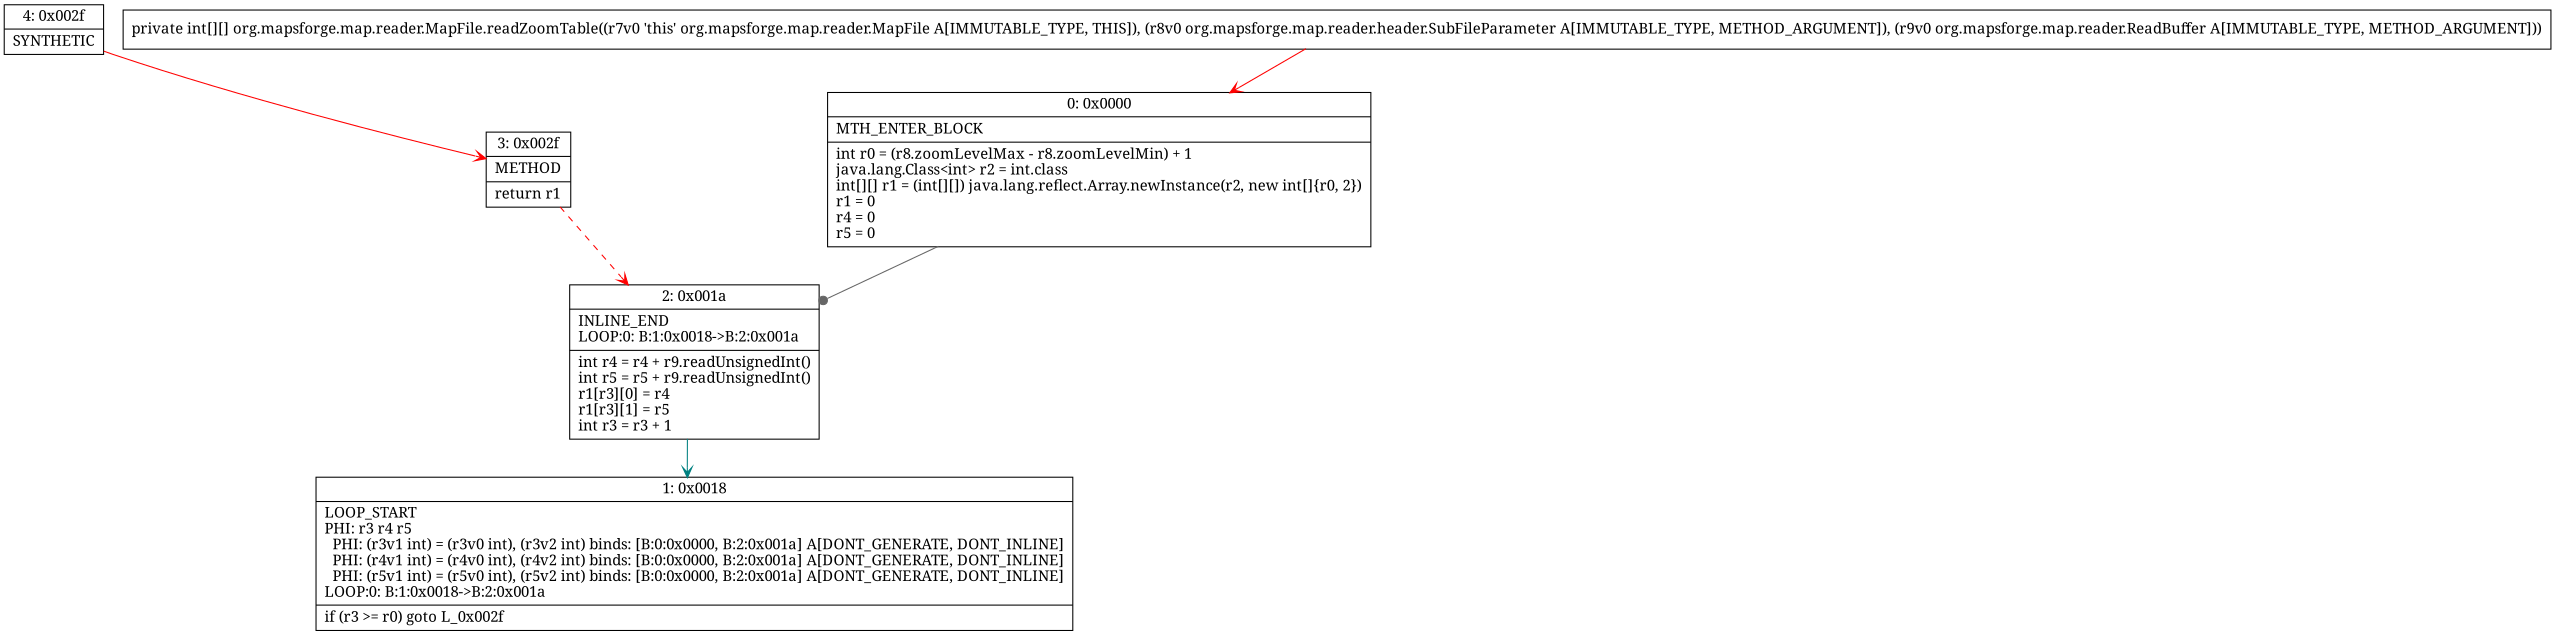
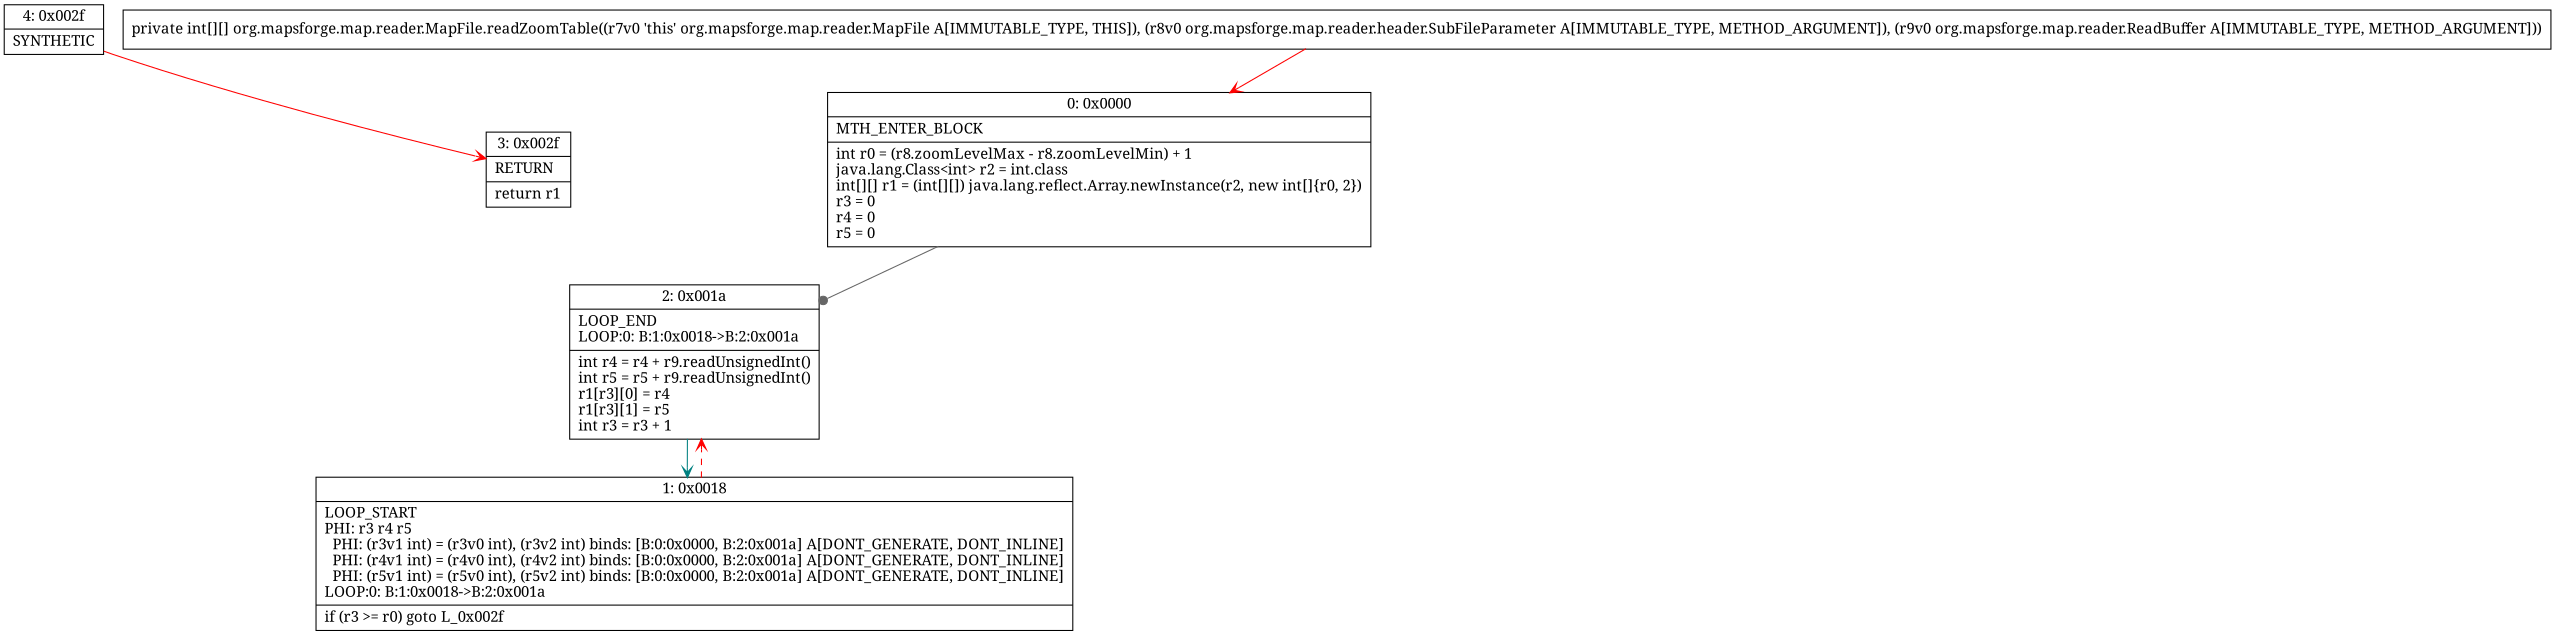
  digraph {
    fontname="Noto Serif"
    node [fontname="Noto Serif" shape=record]
    edge [arrowhead=vee color=red fontname="Noto Serif"]
-   n1 [label="{0\:\ 0x0000|MTH_ENTER_BLOCK\l|int r0 = (r8.zoomLevelMax \- r8.zoomLevelMin) + 1\ljava.lang.Class\<int\> r2 = int.class\lint[][] r1 = (int[][]) java.lang.reflect.Array.newInstance(r2, new int[]\{r0, 2\})\lr1 = 0\lr4 = 0\lr5 = 0\l}"]
-   n2 [label="{2\:\ 0x001a|INLINE_END\lLOOP:0: B:1:0x0018\-\>B:2:0x001a\l|int r4 = r4 + r9.readUnsignedInt()\lint r5 = r5 + r9.readUnsignedInt()\lr1[r3][0] = r4\lr1[r3][1] = r5\lint r3 = r3 + 1\l}"]
+   n1 [label="{0\:\ 0x0000|MTH_ENTER_BLOCK\l|int r0 = (r8.zoomLevelMax \- r8.zoomLevelMin) + 1\ljava.lang.Class\<int\> r2 = int.class\lint[][] r1 = (int[][]) java.lang.reflect.Array.newInstance(r2, new int[]\{r0, 2\})\lr3 = 0\lr4 = 0\lr5 = 0\l}"]
+   n2 [label="{2\:\ 0x001a|LOOP_END\lLOOP:0: B:1:0x0018\-\>B:2:0x001a\l|int r4 = r4 + r9.readUnsignedInt()\lint r5 = r5 + r9.readUnsignedInt()\lr1[r3][0] = r4\lr1[r3][1] = r5\lint r3 = r3 + 1\l}"]
    n3 [label="{1\:\ 0x0018|LOOP_START\lPHI: r3 r4 r5 \l  PHI: (r3v1 int) = (r3v0 int), (r3v2 int) binds: [B:0:0x0000, B:2:0x001a] A[DONT_GENERATE, DONT_INLINE]\l  PHI: (r4v1 int) = (r4v0 int), (r4v2 int) binds: [B:0:0x0000, B:2:0x001a] A[DONT_GENERATE, DONT_INLINE]\l  PHI: (r5v1 int) = (r5v0 int), (r5v2 int) binds: [B:0:0x0000, B:2:0x001a] A[DONT_GENERATE, DONT_INLINE]\lLOOP:0: B:1:0x0018\-\>B:2:0x001a\l|if (r3 \>= r0) goto L_0x002f\l}"]
    n4 [label="{4\:\ 0x002f|SYNTHETIC\l}"]
-   n5 [label="{3\:\ 0x002f|METHOD\l|return r1\l}"]
+   n5 [label="{3\:\ 0x002f|RETURN\l|return r1\l}"]
    n6 [label="{private int[][] org.mapsforge.map.reader.MapFile.readZoomTable((r7v0 'this' org.mapsforge.map.reader.MapFile A[IMMUTABLE_TYPE, THIS]), (r8v0 org.mapsforge.map.reader.header.SubFileParameter A[IMMUTABLE_TYPE, METHOD_ARGUMENT]), (r9v0 org.mapsforge.map.reader.ReadBuffer A[IMMUTABLE_TYPE, METHOD_ARGUMENT])) }"]
    n1 -> n2 [arrowhead=dot color=gray40]
    n2 -> n3 [color=teal]
-   n5 -> n2 [style=dashed]
+   n3 -> n2 [style=dashed]
    n4 -> n5
    n6 -> n1
  }
